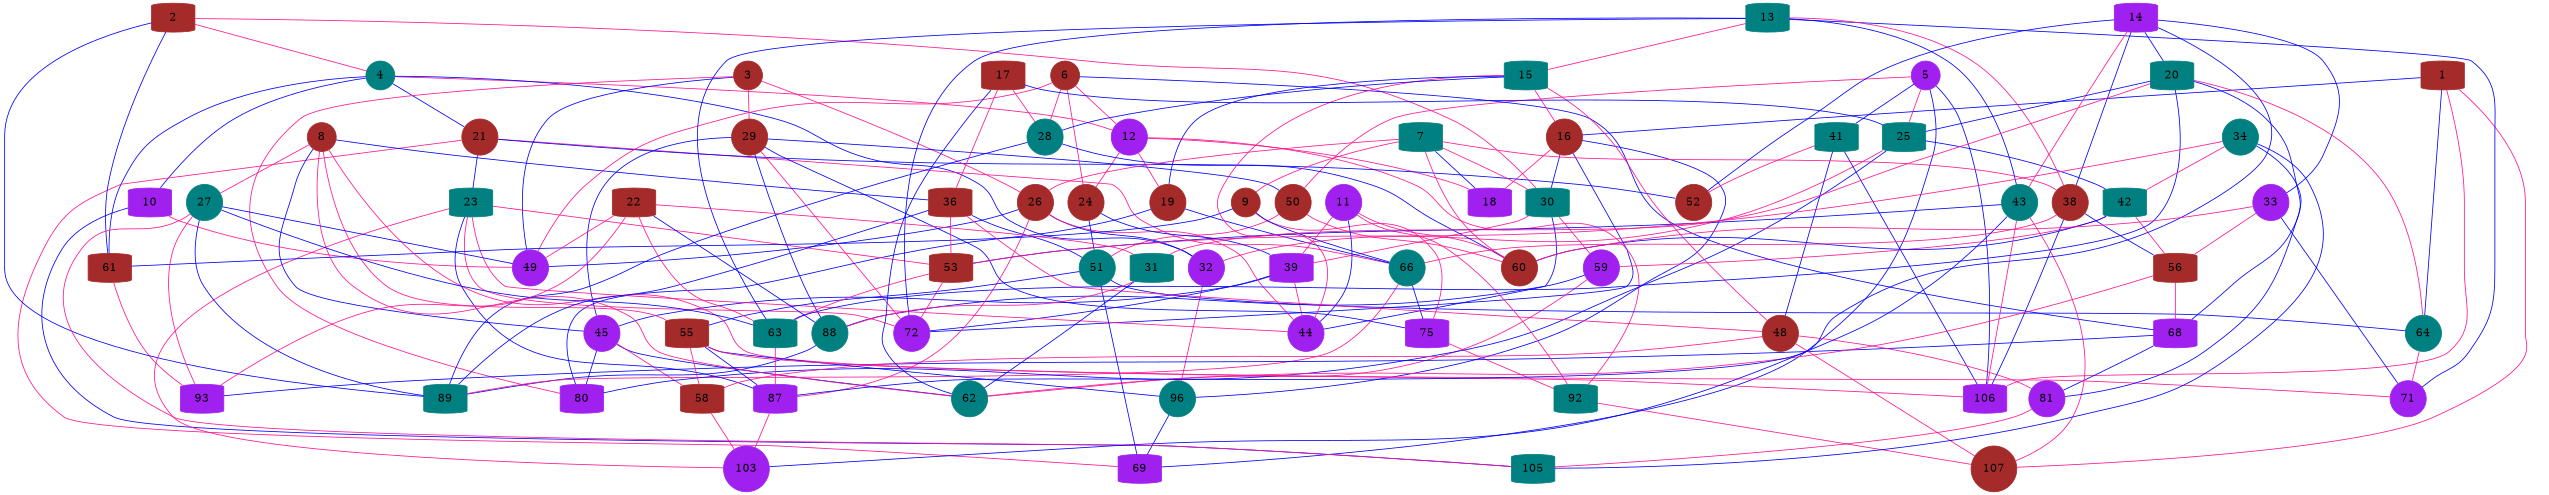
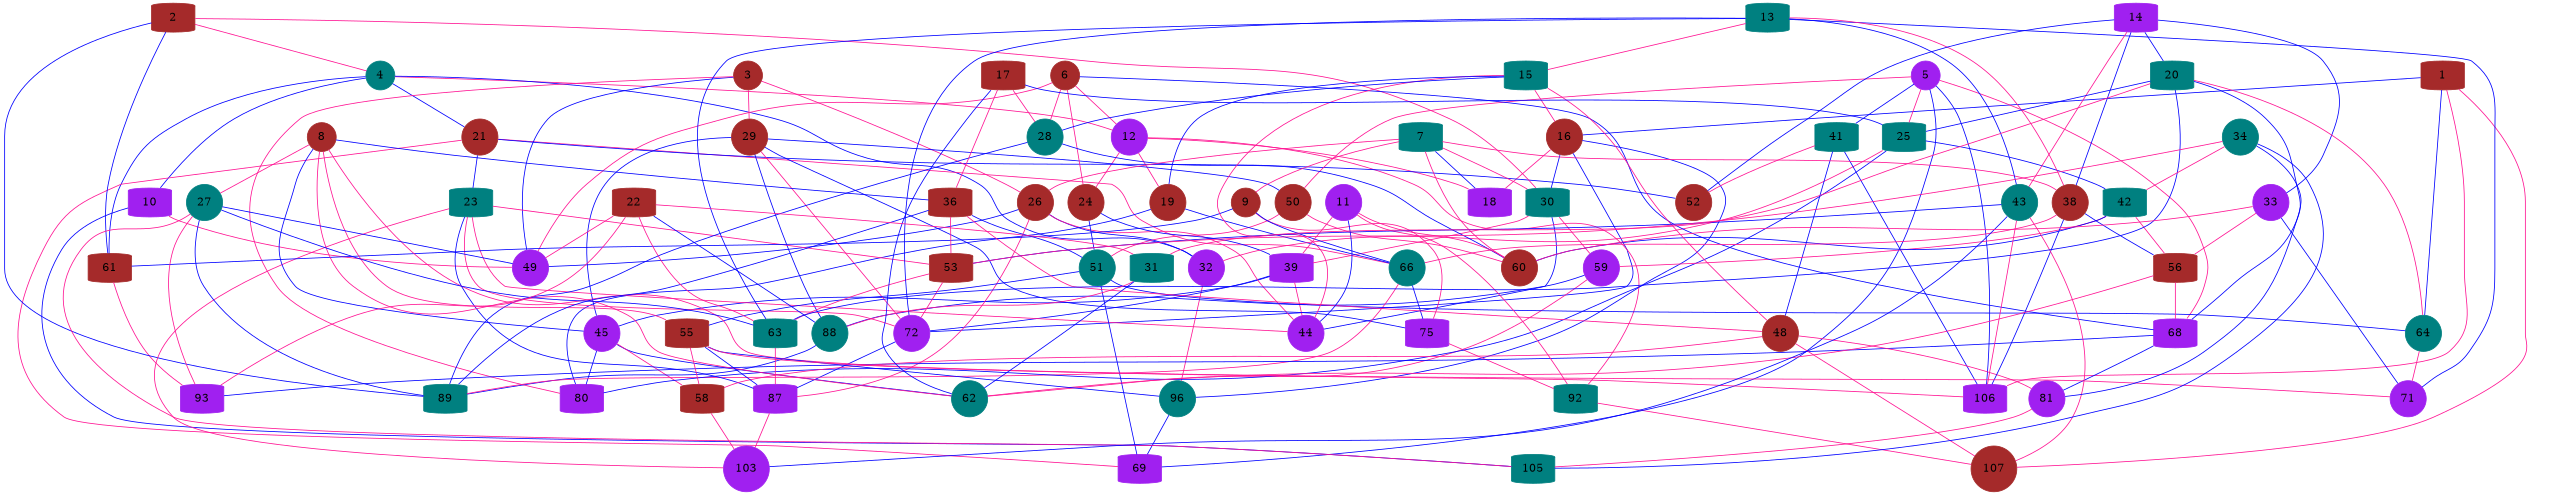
  graph {
    node [color=brown shape=circle style=filled]
    edge [color=deeppink]
    16 [super="+47"]
    30 [color=teal shape=cylinder super="+65"]
    18 [color=purple shape=cylinder]
    n4 [color=purple label=72 super="+94"]
    96 [color=teal]
    1 [shape=cylinder]
    64 [color=teal]
    106 [color=purple shape=cylinder super="+117"]
    107
    71 [color=purple]
    4 [color=teal super="+72"]
    61 [shape=cylinder]
    10 [color=purple shape=cylinder]
    12 [color=purple super="+116"]
    21 [super="+74"]
    32 [color=purple]
    2 [shape=cylinder]
    89 [color=teal shape=cylinder super="+90"]
    39 [color=purple shape=cylinder super="+57"]
    44 [color=purple super="+76"]
    59 [color=purple]
    93 [color=purple shape=cylinder]
    26 [super="+112"]
    49 [color=purple super="+54"]
    87 [color=purple shape=cylinder super="+118"]
    3
    29 [super="+37"]
    80 [color=purple shape=cylinder]
    50
    45 [color=purple super="+86"]
    75 [color=purple shape=cylinder]
    88 [color=teal super="+91"]
    105 [color=teal shape=cylinder]
    24
    92 [color=teal shape=cylinder]
    19
    n37 [color=purple label=69 shape=cylinder]
    66 [color=teal super="+97"]
    52
    23 [color=teal shape=cylinder super="+98"]
    5 [color=purple super="+77"]
    25 [color=teal shape=cylinder super="+35"]
    41 [color=teal shape=cylinder]
    68 [color=purple shape=cylinder super="+109"]
    42 [color=teal shape=cylinder super="+70"]
    48 [super="+69"]
    60 [super="+85"]
    51 [color=teal super="+101"]
    81 [color=purple]
    6 [super="+46"]
    28 [color=teal super="+83"]
    7 [color=teal shape=cylinder super="+114"]
    9
    38 [super="+108"]
    56 [shape=cylinder super="+100"]
    8 [super="+115"]
    27 [color=teal super="+95"]
    36 [shape=cylinder super="+113"]
    55 [shape=cylinder super="+102"]
    62 [color=teal super="+67"]
    63 [color=teal shape=cylinder super="+111"]
    53 [shape=cylinder super="+84"]
    58 [shape=cylinder]
    11 [color=purple]
    13 [color=teal shape=cylinder super="+110"]
    15 [color=teal shape=cylinder super="+104"]
    43 [color=teal super="+79"]
    103 [color=purple]
    14 [color=purple shape=cylinder super="+82"]
    20 [color=teal shape=cylinder super="+40"]
    33 [color=purple]
    31 [color=teal shape=cylinder]
    17 [shape=cylinder]
    22 [shape=cylinder super="+73"]
    34 [color=teal]
    16 -- 30 [color=blue]
    16 -- 18
    16 -- n4 [color=blue]
    16 -- 96 [color=blue]
    30 -- 39
    30 -- 44 [color=blue]
    30 -- 59
    96 -- n37 [color=blue]
    1 -- 16 [color=blue]
    1 -- 64 [color=blue]
    1 -- 106
    1 -- 107
    64 -- 71
    4 -- 61 [color=blue]
    4 -- 10 [color=blue]
    4 -- 12
    4 -- 21 [color=blue]
    4 -- 32 [color=blue]
    61 -- 93
    10 -- 49
    10 -- 105 [color=blue]
    12 -- 18
    12 -- 24
    12 -- 92
    12 -- 19
    21 -- n37
    21 -- 66
    21 -- 52 [color=blue weight=2]
    21 -- 23 [color=blue]
    32 -- 96
    2 -- 30
    2 -- 4
    2 -- 61 [color=blue]
    2 -- 89 [color=blue]
    39 -- n4 [color=blue]
    39 -- 44
    39 -- 45 [color=blue]
    59 -- 88 [color=blue]
    59 -- 62
    26 -- 32 [color=blue]
    26 -- 44
    26 -- 49 [color=blue]
    26 -- 87
    87 -- 103
    3 -- 26
    3 -- 49 [color=blue]
    3 -- 29
    3 -- 80
    29 -- n4
    29 -- 50 [color=blue]
    29 -- 45 [color=blue]
    29 -- 75 [color=blue]
    29 -- 88 [color=blue]
    50 -- 60
    50 -- 51
    45 -- 80 [color=blue]
    45 -- 62 [color=blue]
    45 -- 58
    75 -- 92
    88 -- 89 [color=blue]
    24 -- 39 [color=blue]
    24 -- 51 [color=blue]
    92 -- 107
    19 -- 80 [color=blue]
    19 -- 66 [color=blue]
    66 -- 89
    66 -- 75 [color=blue]
    23 -- n4
    23 -- 44
    23 -- 87 [color=blue]
    23 -- 53
    23 -- 103
    5 -- 106 [color=blue]
    5 -- 50
    5 -- n37 [color=blue]
    5 -- 25
    5 -- 41 [color=blue]
+   5 -- 68
    25 -- 32
    25 -- 80 [color=blue]
    25 -- 42 [color=blue]
    41 -- 106 [color=blue]
    41 -- 52
    41 -- 48 [color=blue]
    68 -- 93 [color=blue]
    68 -- 81 [color=blue]
    42 -- 59
    42 -- 60 [color=blue]
    42 -- 56 [weight=2]
    48 -- 107
    48 -- 81
    48 -- 58
    51 -- 64 [color=blue]
    51 -- n37 [color=blue]
    51 -- 55 [color=blue]
    81 -- 105
    6 -- 12
    6 -- 49
    6 -- 24
    6 -- 68 [color=blue]
    6 -- 28 [weight=2]
    28 -- 89 [color=blue]
    28 -- 60 [color=blue]
    7 -- 30
    7 -- 18 [color=blue]
    7 -- 26
    7 -- 60
    7 -- 9
    7 -- 38
    9 -- 61 [color=blue]
    9 -- 75
    9 -- 66 [color=blue]
    38 -- 106 [color=blue]
    38 -- 66
    38 -- 56 [color=blue]
    56 -- 68
    56 -- 62
    8 -- 71
    8 -- 45 [color=blue]
    8 -- 27
    8 -- 36 [color=blue]
    8 -- 55
    8 -- 62
    27 -- 89 [color=blue]
    27 -- 93
    27 -- 49 [color=blue]
    27 -- 105
    27 -- 63 [color=blue]
    36 -- 89 [color=blue]
    36 -- 48
    36 -- 51 [color=blue]
    36 -- 53
    55 -- 96 [color=blue]
    55 -- 106
    55 -- 87 [color=blue]
    55 -- 58
    63 -- 87
    53 -- n4
    53 -- 63
    58 -- 103
    11 -- 39
    11 -- 44 [color=blue]
    11 -- 92
    11 -- 60
    13 -- n4 [color=blue]
    13 -- 71 [color=blue]
    13 -- 38
    13 -- 63 [color=blue]
    13 -- 15
    13 -- 43 [color=blue]
    15 -- 16
    15 -- 44
    15 -- 19 [color=blue]
    15 -- 48
    15 -- 28 [color=blue]
    43 -- 106
    43 -- 107
    43 -- 53 [color=blue]
    43 -- 103 [color=blue]
-   14 -- 87 [color=blue]
+   n4 -- 87 [color=blue]
    14 -- 52 [color=blue]
    14 -- 38 [color=blue]
    14 -- 43
    14 -- 20 [color=blue]
    14 -- 33 [color=blue]
    20 -- 64
    20 -- 25 [color=blue]
    20 -- 68 [color=blue]
    20 -- 63 [color=blue]
    20 -- 31
    33 -- 71 [color=blue]
    33 -- 60
    33 -- 56
    31 -- 88
    31 -- 62 [color=blue]
    17 -- 25 [color=blue]
    17 -- 28
    17 -- 36
    17 -- 62 [color=blue]
    22 -- 93
    22 -- 49
    22 -- 88 [color=blue weight=2]
    22 -- 63
    22 -- 31
    34 -- 105 [color=blue]
    34 -- 42
    34 -- 81 [color=blue]
    34 -- 53
  }
